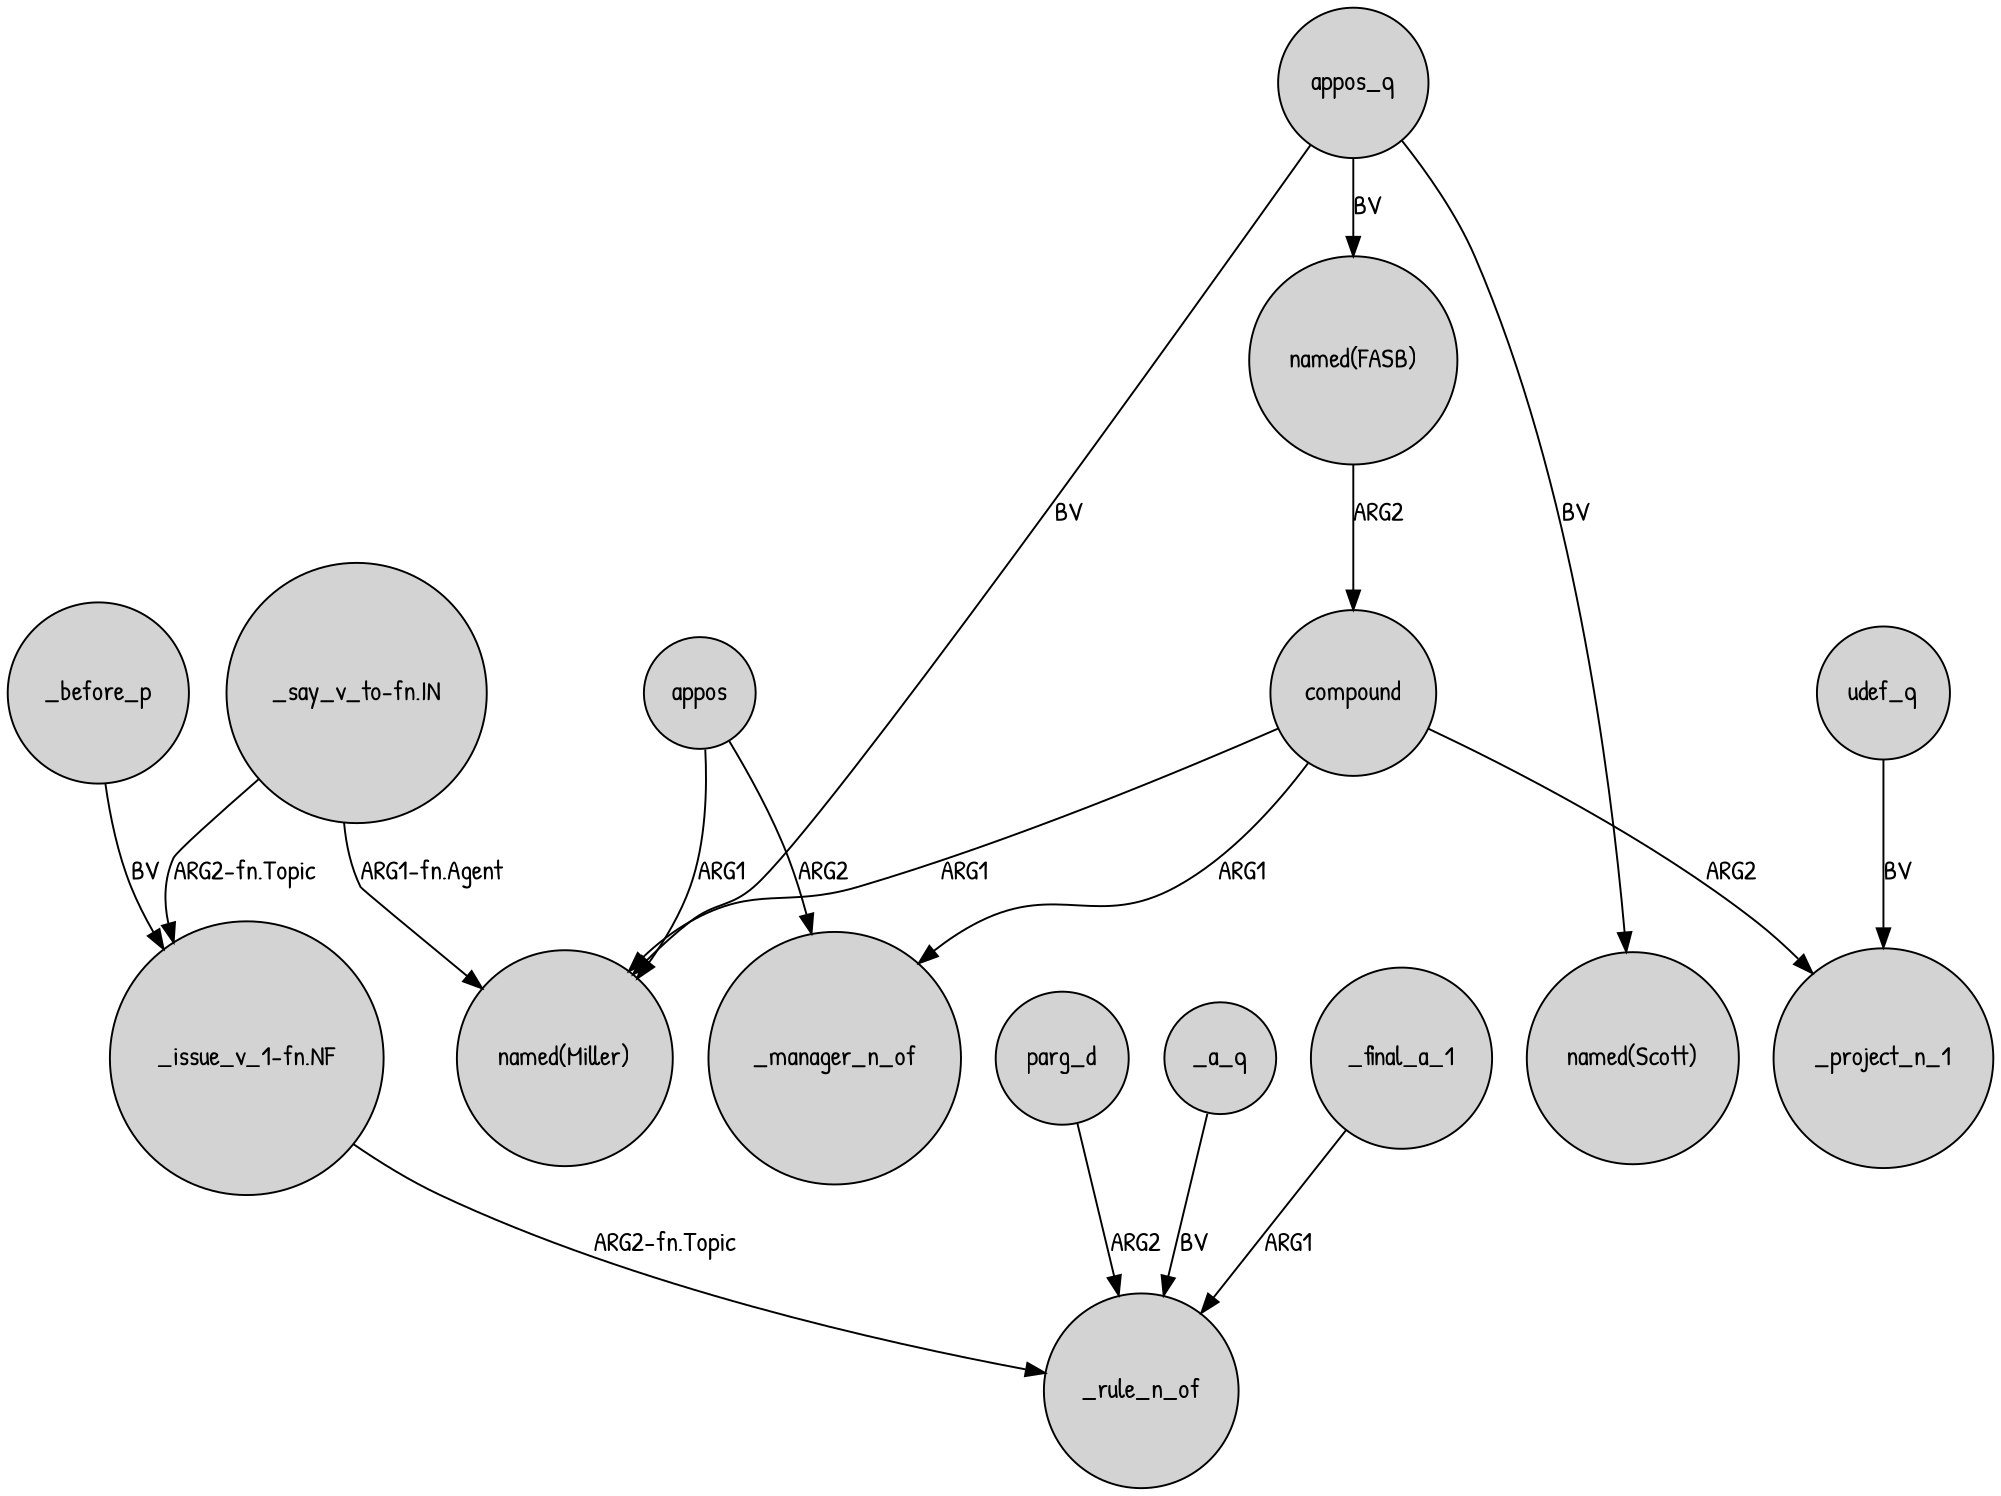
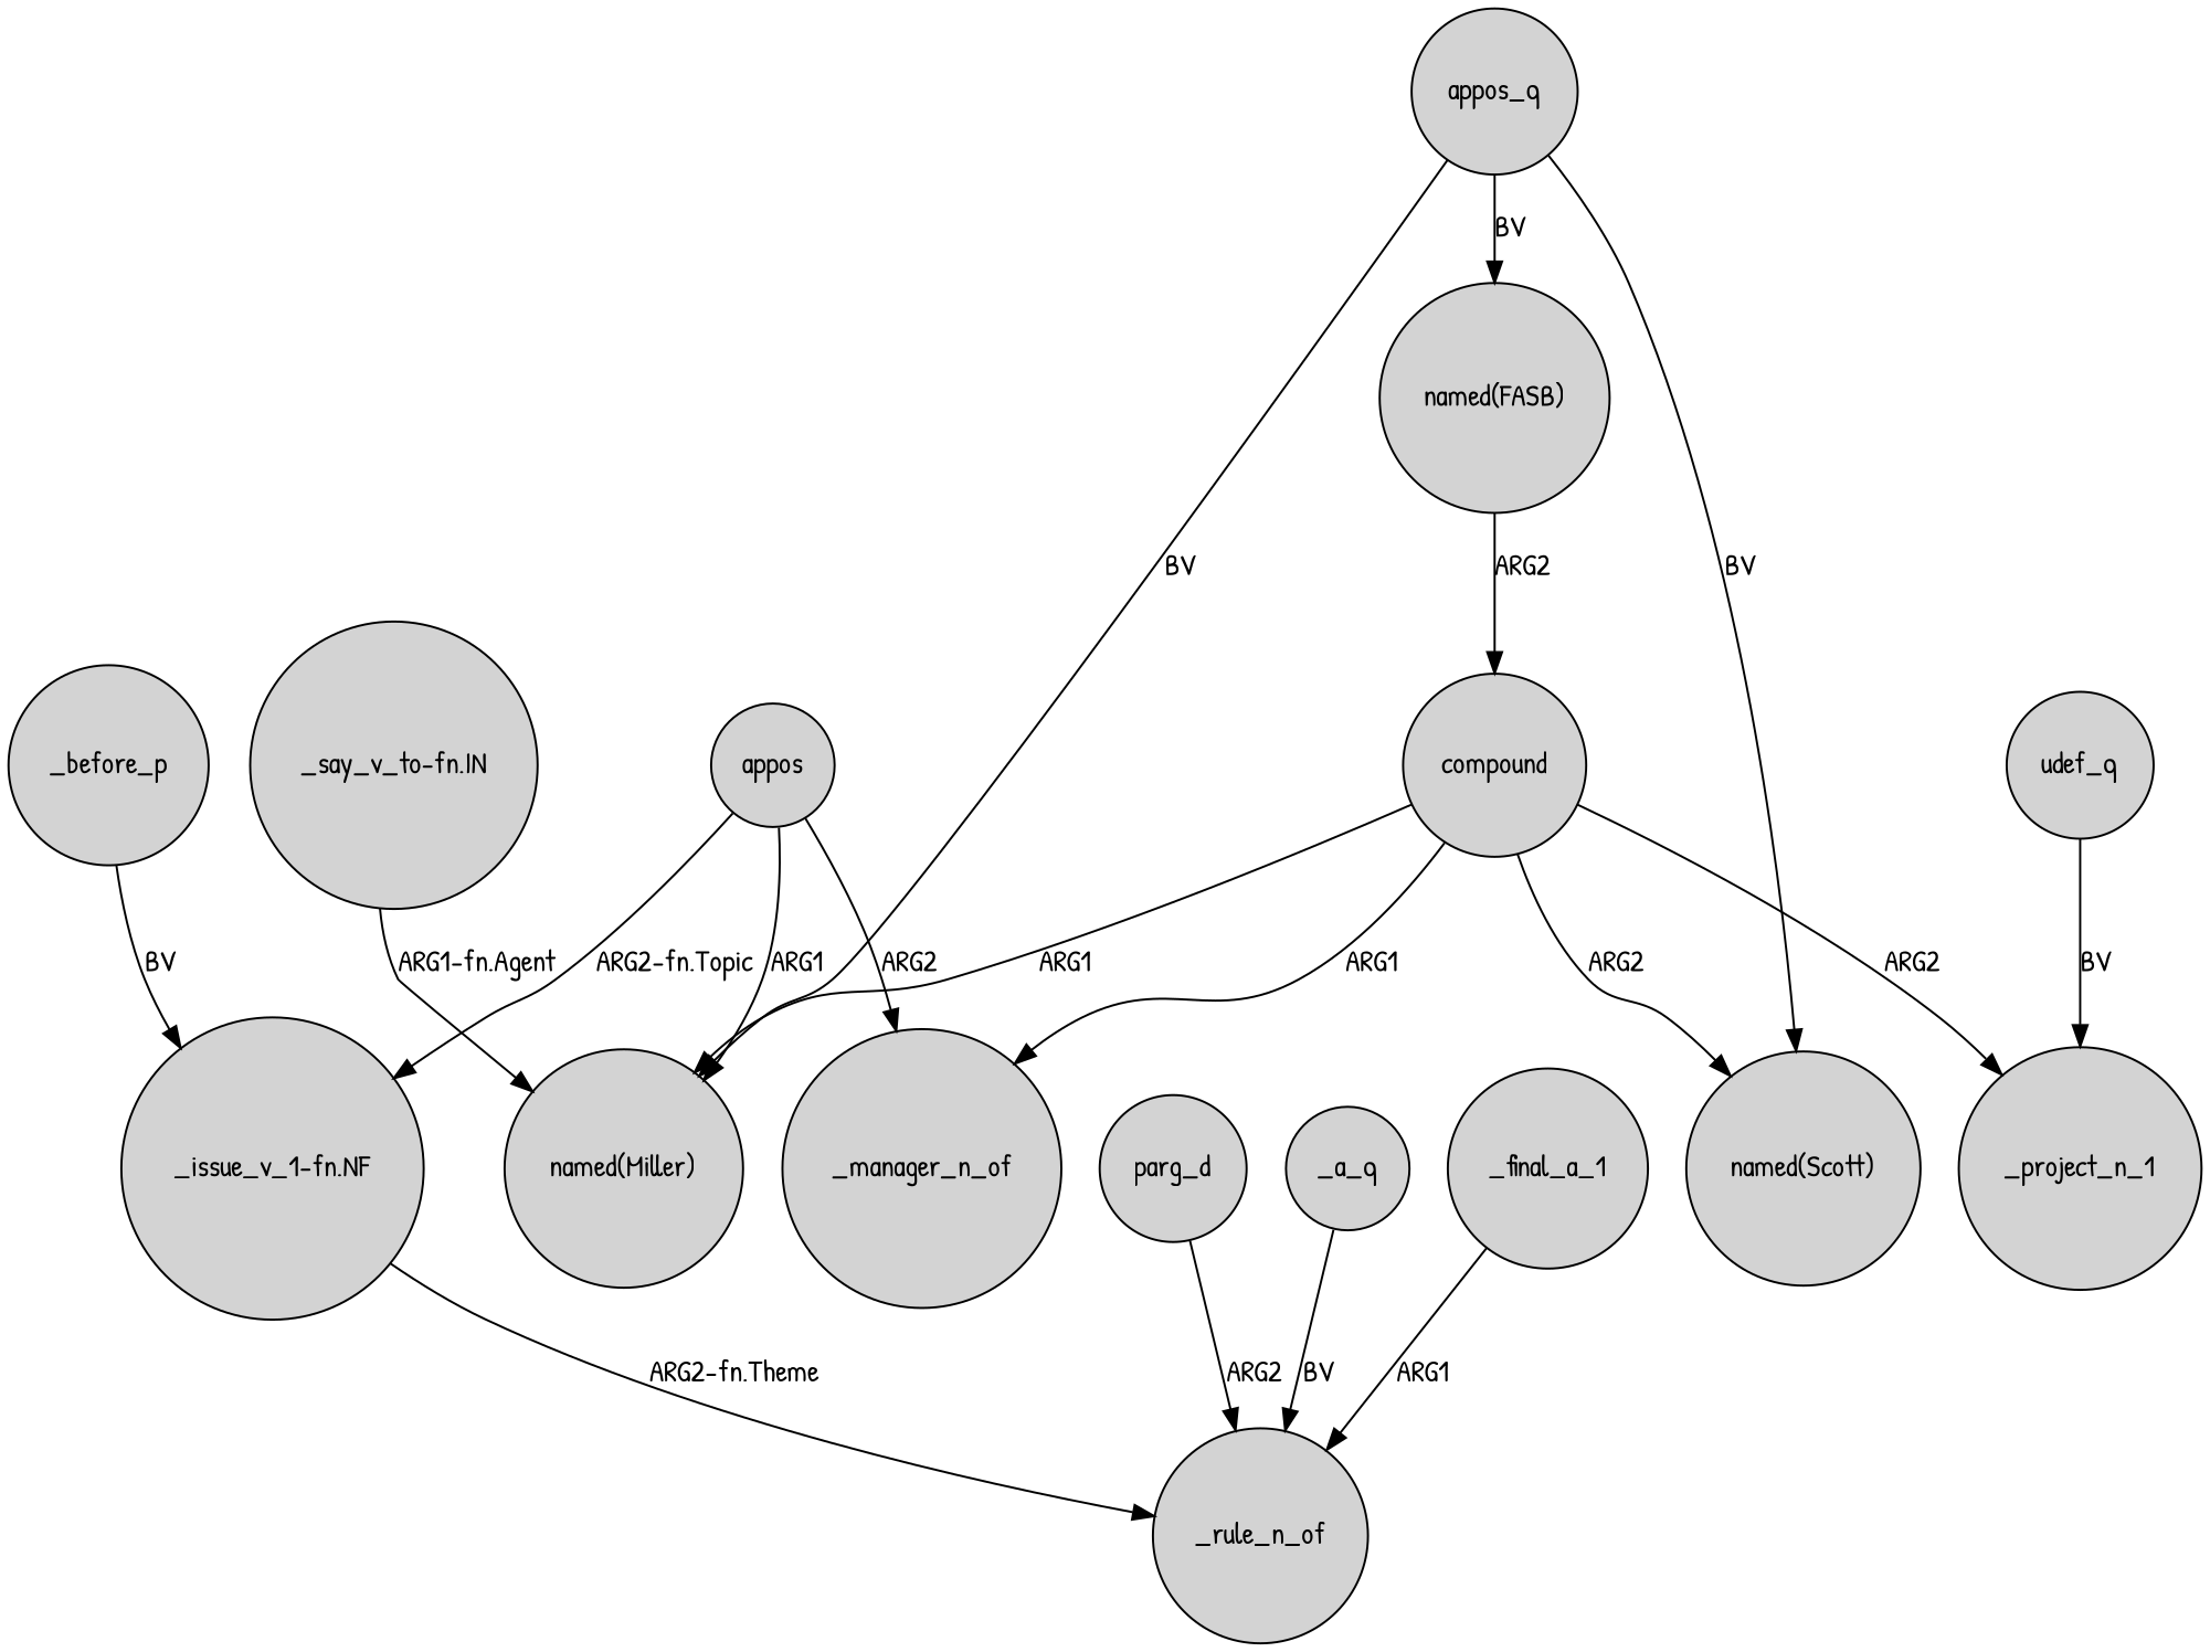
  digraph {
    fontname="Patrick Hand"
    node [fontname="Patrick Hand" shape=circle style=filled]
    edge [fontname="Patrick Hand"]
    compound
    _manager_n_of
    "named(Miller)"
    _project_n_1
    "named(Scott)"
    "named(FASB)"
    "_say_v_to-fn.IN"
    "_issue_v_1-fn.NF"
    _rule_n_of
    appos
    _before_p
    udef_q
    parg_d
    _a_q
    n15 [label=appos_q]
    _final_a_1
    compound -> _manager_n_of [label=ARG1]
    compound -> "named(Miller)" [label=ARG1]
    compound -> _project_n_1 [label=ARG2]
+   compound -> "named(Scott)" [label=ARG2]
    "named(FASB)" -> compound [label=ARG2]
    "_say_v_to-fn.IN" -> "named(Miller)" [label="ARG1-fn.Agent"]
-   "_say_v_to-fn.IN" -> "_issue_v_1-fn.NF" [label="ARG2-fn.Topic"]
-   "_issue_v_1-fn.NF" -> _rule_n_of [label="ARG2-fn.Topic"]
+   appos -> "_issue_v_1-fn.NF" [label="ARG2-fn.Topic"]
+   "_issue_v_1-fn.NF" -> _rule_n_of [label="ARG2-fn.Theme"]
    appos -> _manager_n_of [label=ARG2]
    appos -> "named(Miller)" [label=ARG1]
    _before_p -> "_issue_v_1-fn.NF" [label=BV]
    udef_q -> _project_n_1 [label=BV]
    parg_d -> _rule_n_of [label=ARG2]
    _a_q -> _rule_n_of [label=BV]
    n15 -> "named(Miller)" [label=BV]
    n15 -> "named(Scott)" [label=BV]
    n15 -> "named(FASB)" [label=BV]
    _final_a_1 -> _rule_n_of [label=ARG1]
  }
